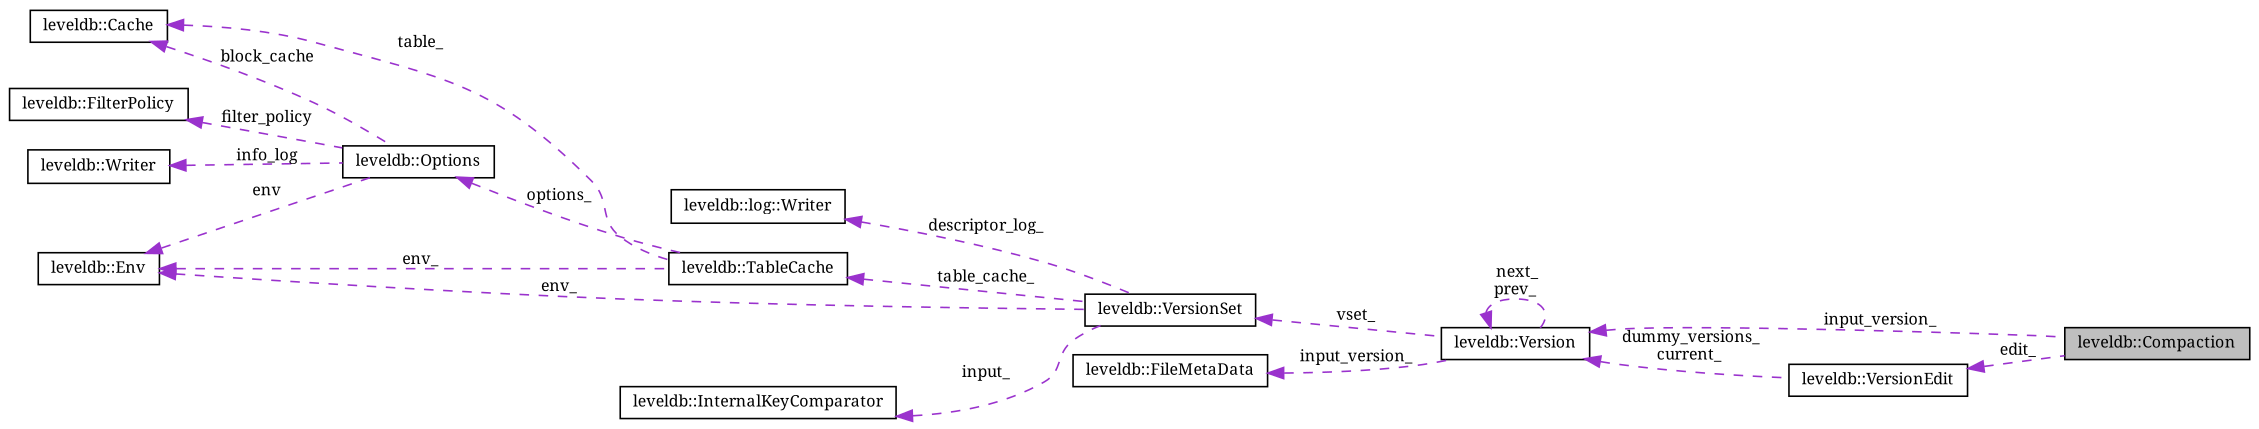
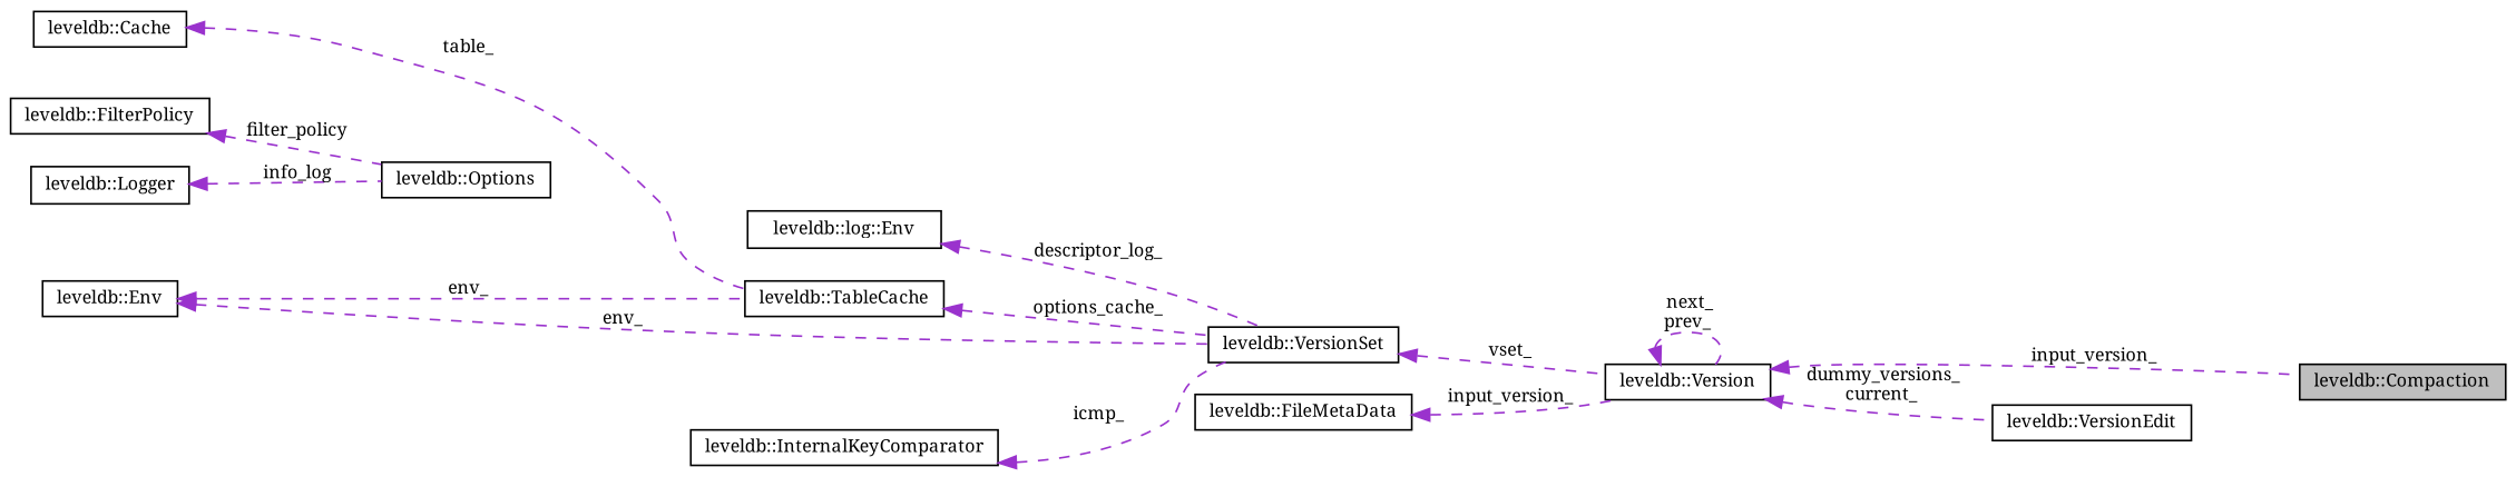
  digraph {
    fontname="Noto Serif"
    rankdir=LR
    node [color=black fillcolor=white fontname="Noto Serif" fontsize=10 shape=record style=filled]
    edge [color=darkorchid3 dir=back fontname="Noto Serif" fontsize=10 labelfontname=Helvetica labelfontsize=10 style=dashed]
    n1 [fillcolor=grey75 fontcolor=black height=0.2 label="leveldb::Compaction" width=0.4]
    n2 [height=0.2 label="leveldb::VersionEdit" width=0.4]
    n3 [height=0.2 label="leveldb::Version" width=0.4]
    n4 [height=0.2 label="leveldb::VersionSet" width=0.4]
-   n5 [height=0.2 label="leveldb::log::Writer" width=0.4]
+   n5 [height=0.2 label="leveldb::log::Env" width=0.4]
    n6 [height=0.2 label="leveldb::Options" width=0.4]
    n7 [height=0.2 label="leveldb::TableCache" width=0.4]
    n8 [height=0.2 label="leveldb::FilterPolicy" width=0.4]
-   n9 [height=0.2 label="leveldb::Writer" width=0.4]
+   n9 [height=0.2 label="leveldb::Logger" width=0.4]
    n10 [height=0.2 label="leveldb::Env" width=0.4]
    n11 [height=0.2 label="leveldb::InternalKeyComparator" width=0.4]
    n12 [height=0.2 label="leveldb::Cache" width=0.4]
    n13 [height=0.2 label="leveldb::FileMetaData" width=0.4]
-   n2 -> n1 [label=" edit_"]
    n3 -> n1 [label=" input_version_"]
    n3 -> n2 [label=" dummy_versions_\ncurrent_"]
    n3 -> n3 [label=" next_\nprev_"]
    n4 -> n3 [label=" vset_"]
    n5 -> n4 [label=" descriptor_log_"]
-   n6 -> n7 [label=" options_"]
-   n7 -> n4 [label=" table_cache_"]
+   n7 -> n4 [label=" options_cache_"]
    n8 -> n6 [label=" filter_policy"]
    n9 -> n6 [label=" info_log"]
    n10 -> n4 [label=" env_"]
-   n10 -> n6 [label=" env"]
    n10 -> n7 [label=" env_"]
-   n11 -> n4 [label=" input_"]
-   n12 -> n6 [label=" block_cache"]
+   n11 -> n4 [label=" icmp_"]
    n12 -> n7 [label=" table_"]
    n13 -> n3 [label=" input_version_"]
  }
